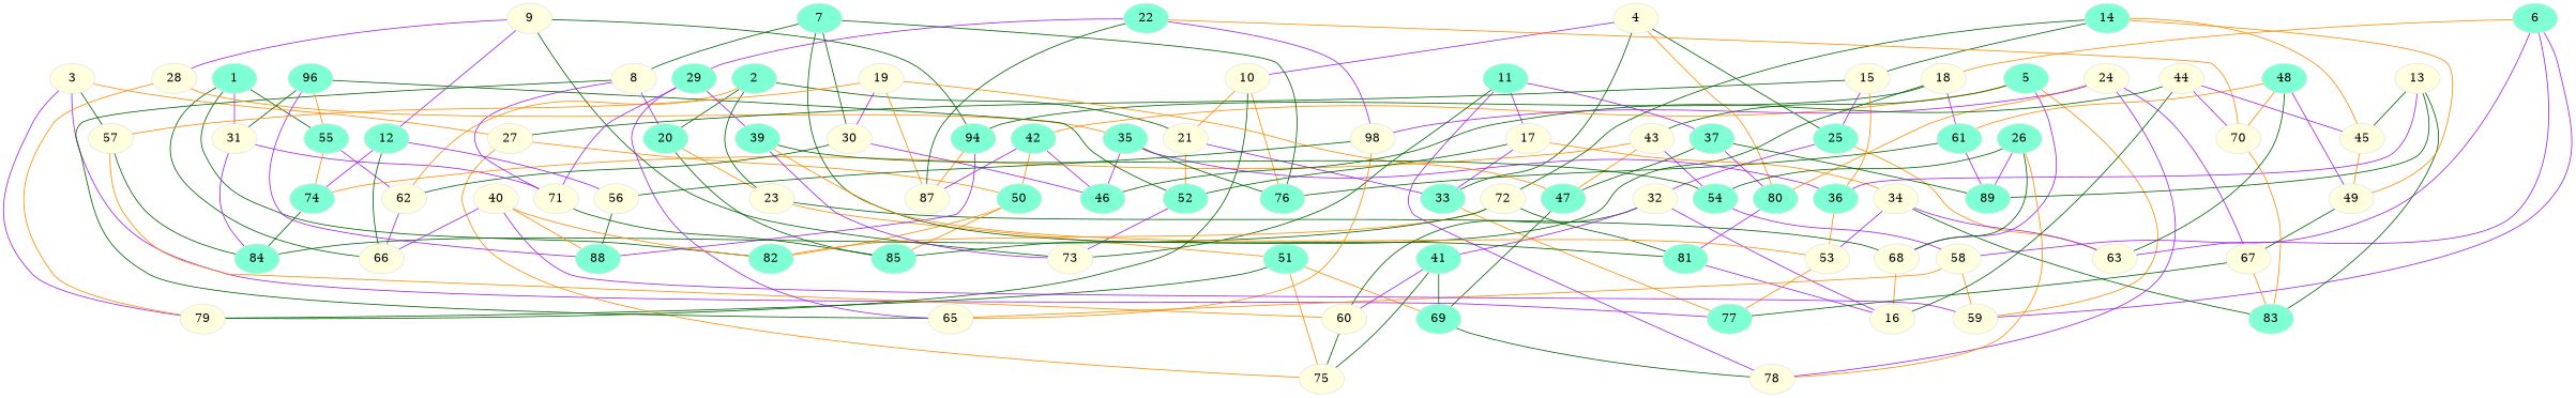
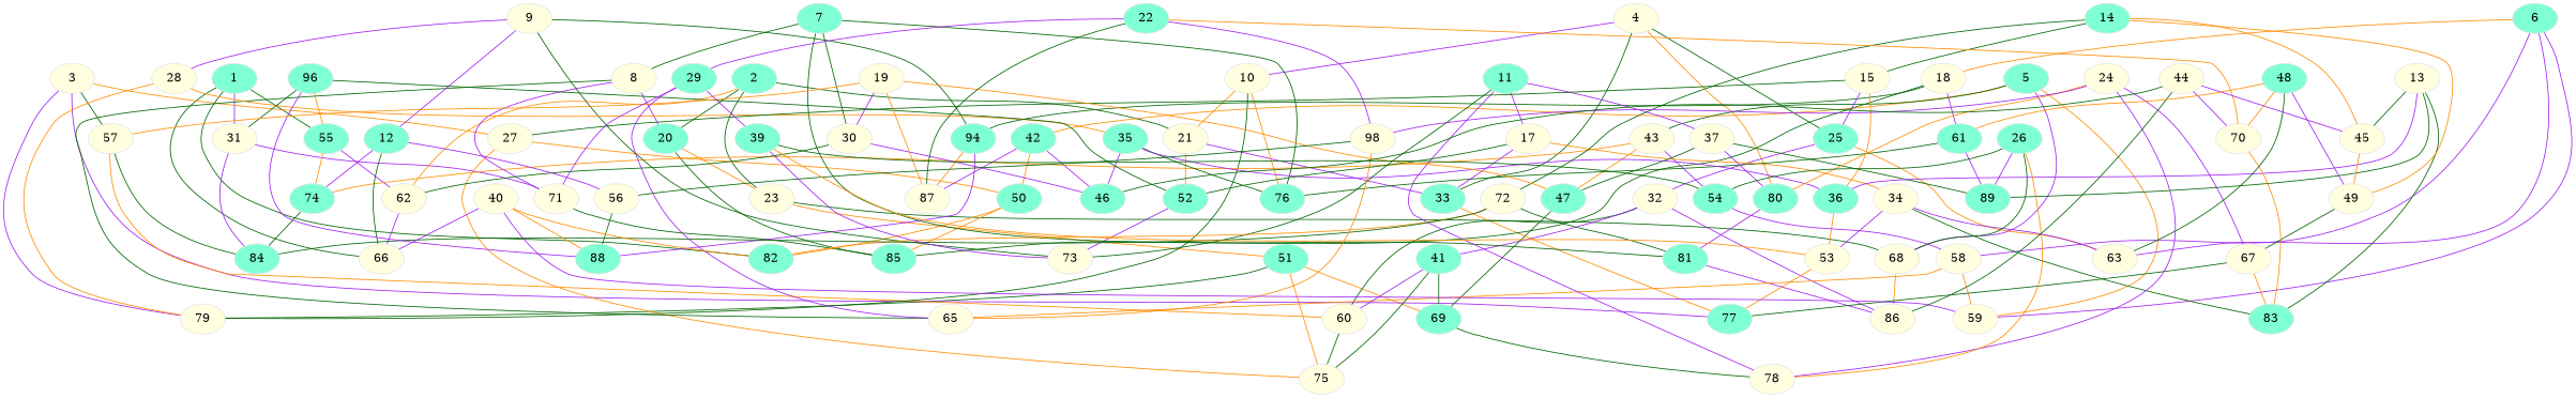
  graph {
    node [color=gray90 fillcolor=lightyellow style=filled]
    edge [color=purple]
    1 [fillcolor=aquamarine]
    31
    55 [fillcolor=aquamarine]
    66
    82 [fillcolor=aquamarine]
    71
    84 [fillcolor=aquamarine]
    62
    74 [fillcolor=aquamarine]
    2 [fillcolor=aquamarine]
    20 [fillcolor=aquamarine]
    21
    23
    85 [fillcolor=aquamarine]
    33 [fillcolor=aquamarine]
    52 [fillcolor=aquamarine]
    68
    51 [fillcolor=aquamarine]
    3
    27
    57
    77 [fillcolor=aquamarine]
    79
    50 [fillcolor=aquamarine]
    75
    60
    4
    10
    25 [fillcolor=aquamarine]
    80 [fillcolor=aquamarine]
    76 [fillcolor=aquamarine]
    63
    32
    81 [fillcolor=aquamarine]
    5 [fillcolor=aquamarine]
    42 [fillcolor=aquamarine]
    43
    59
    87
    46 [fillcolor=aquamarine]
    47 [fillcolor=aquamarine]
    54 [fillcolor=aquamarine]
-   86 [label=16]
+   86
    6 [fillcolor=aquamarine]
    18
    58
    n47 [fillcolor=aquamarine label=94]
    61 [fillcolor=aquamarine]
    65
    7 [fillcolor=aquamarine]
    8
    30
    12 [fillcolor=aquamarine]
    9
    28
    73
    56
    35 [fillcolor=aquamarine]
    88 [fillcolor=aquamarine]
    11 [fillcolor=aquamarine]
    17
-   37 [fillcolor=aquamarine]
+   37
    78
    34
    89 [fillcolor=aquamarine]
    36 [fillcolor=aquamarine]
    13
    45
    83 [fillcolor=aquamarine]
    53
    49
    14 [fillcolor=aquamarine]
    15
    72
    67
    n76 [fillcolor=aquamarine label=96]
    19
    69 [fillcolor=aquamarine]
    22 [fillcolor=aquamarine]
    29 [fillcolor=aquamarine]
    n81 [label=98]
    70
    39 [fillcolor=aquamarine]
    24
    41 [fillcolor=aquamarine]
    26 [fillcolor=aquamarine]
    40
    44
    48 [fillcolor=aquamarine]
    1 -- 31
    1 -- 55 [color=darkgreen]
    1 -- 66 [color=darkgreen]
    1 -- 82 [color=darkgreen]
    31 -- 71
    31 -- 84
    55 -- 62
    55 -- 74 [color=darkorange]
    71 -- 85 [color=darkgreen]
    62 -- 66
    74 -- 84 [color=darkgreen]
    2 -- 62 [color=darkorange]
    2 -- 20 [color=darkgreen]
    2 -- 21 [color=darkgreen]
    2 -- 23 [color=darkgreen]
    20 -- 23 [color=darkorange]
    20 -- 85 [color=darkgreen]
    21 -- 33
    21 -- 52 [color=darkorange]
    23 -- 68 [color=darkgreen]
    23 -- 51 [color=darkorange]
    33 -- 77 [color=darkorange]
    52 -- 73
    68 -- 86 [color=darkorange]
    51 -- 79 [color=darkgreen]
    51 -- 75 [color=darkorange]
    51 -- 69 [color=darkorange]
    3 -- 27 [color=darkorange]
    3 -- 57 [color=darkgreen]
    3 -- 77
    3 -- 79
    27 -- 50 [color=darkorange]
    27 -- 75 [color=darkorange]
    57 -- 84 [color=darkgreen]
    57 -- 60 [color=darkorange]
    50 -- 82 [color=darkorange]
    50 -- 85 [color=darkorange]
    60 -- 75 [color=darkgreen]
    4 -- 33 [color=darkgreen]
    4 -- 10
    4 -- 25 [color=darkgreen]
    4 -- 80 [color=darkorange]
    10 -- 21 [color=darkorange]
    10 -- 79 [color=darkgreen]
    10 -- 76 [color=darkorange]
    25 -- 63 [color=darkorange]
    25 -- 32
    80 -- 81
    32 -- 60 [color=darkgreen]
    32 -- 86
    32 -- 41
    81 -- 86
    5 -- 68
    5 -- 42 [color=darkorange]
    5 -- 43 [color=darkgreen]
    5 -- 59 [color=darkorange]
    42 -- 50 [color=darkorange]
    42 -- 87
    42 -- 46
    43 -- 74 [color=darkorange]
    43 -- 47 [color=darkorange]
    43 -- 54
    47 -- 69 [color=darkgreen]
    54 -- 58
    6 -- 63
    6 -- 59
    6 -- 18 [color=darkorange]
    6 -- 58
    18 -- 85 [color=darkgreen]
    18 -- n47 [color=darkgreen]
    18 -- 61
    58 -- 59 [color=darkorange]
    58 -- 65 [color=darkorange]
    n47 -- 87 [color=darkorange]
    n47 -- 88
    61 -- 76 [color=darkgreen]
    61 -- 89
    7 -- 76 [color=darkgreen]
    7 -- 81 [color=darkgreen]
    7 -- 8 [color=darkgreen]
    7 -- 30 [color=darkgreen]
    8 -- 71
    8 -- 20
    8 -- 65 [color=darkgreen]
    30 -- 62 [color=darkgreen]
    30 -- 46
    12 -- 66 [color=darkgreen]
    12 -- 74
    12 -- 56
    9 -- n47 [color=darkgreen]
    9 -- 12
    9 -- 28
    9 -- 73 [color=darkgreen]
    28 -- 79 [color=darkorange]
    28 -- 35 [color=darkorange]
    56 -- 88 [color=darkgreen]
    35 -- 76 [color=darkgreen]
    35 -- 46
    35 -- 36
    11 -- 73 [color=darkgreen]
    11 -- 17
    11 -- 37
    11 -- 78
    17 -- 33
    17 -- 52 [color=darkgreen]
    17 -- 34 [color=darkorange]
    37 -- 80
    37 -- 47 [color=darkgreen]
    37 -- 89 [color=darkgreen]
    34 -- 63
    34 -- 83 [color=darkgreen]
    34 -- 53
    36 -- 53 [color=darkorange]
    13 -- 89 [color=darkgreen]
    13 -- 36
    13 -- 45 [color=darkgreen]
    13 -- 83 [color=darkgreen]
    45 -- 49 [color=darkorange]
    53 -- 77 [color=darkorange]
    49 -- 67 [color=darkgreen]
    14 -- 45 [color=darkorange]
    14 -- 49 [color=darkorange]
    14 -- 15 [color=darkgreen]
    14 -- 72 [color=darkgreen]
    15 -- 27 [color=darkgreen]
    15 -- 25
    15 -- 36 [color=darkorange]
    72 -- 82 [color=darkorange]
    72 -- 84 [color=darkgreen]
    72 -- 81 [color=darkgreen]
    67 -- 77 [color=darkgreen]
    67 -- 83 [color=darkorange]
    n76 -- 31 [color=darkgreen]
    n76 -- 55 [color=darkorange]
    n76 -- 52 [color=darkgreen]
    n76 -- 88
    19 -- 57 [color=darkorange]
    19 -- 87 [color=darkorange]
    19 -- 47 [color=darkorange]
    19 -- 30
    69 -- 78 [color=darkgreen]
    22 -- 87 [color=darkgreen]
    22 -- 29
    22 -- n81
    22 -- 70 [color=darkorange]
    29 -- 71
    29 -- 65
    29 -- 39
    n81 -- 65 [color=darkorange]
    n81 -- 56 [color=darkgreen]
    70 -- 83 [color=darkorange]
    39 -- 54 [color=darkgreen]
    39 -- 73
    39 -- 53 [color=darkorange]
    24 -- 80 [color=darkorange]
    24 -- 78
    24 -- 67
    24 -- n81
    41 -- 75 [color=darkgreen]
    41 -- 60
    41 -- 69 [color=darkgreen]
    26 -- 68 [color=darkgreen]
    26 -- 54 [color=darkgreen]
    26 -- 78 [color=darkorange]
    26 -- 89
    40 -- 66
    40 -- 82 [color=darkorange]
    40 -- 59
    40 -- 88 [color=darkorange]
    44 -- 46 [color=darkgreen]
    44 -- 86 [color=darkgreen]
    44 -- 45
    44 -- 70
    48 -- 63 [color=darkgreen]
    48 -- 61 [color=darkorange]
    48 -- 49
    48 -- 70 [color=darkorange]
  }
